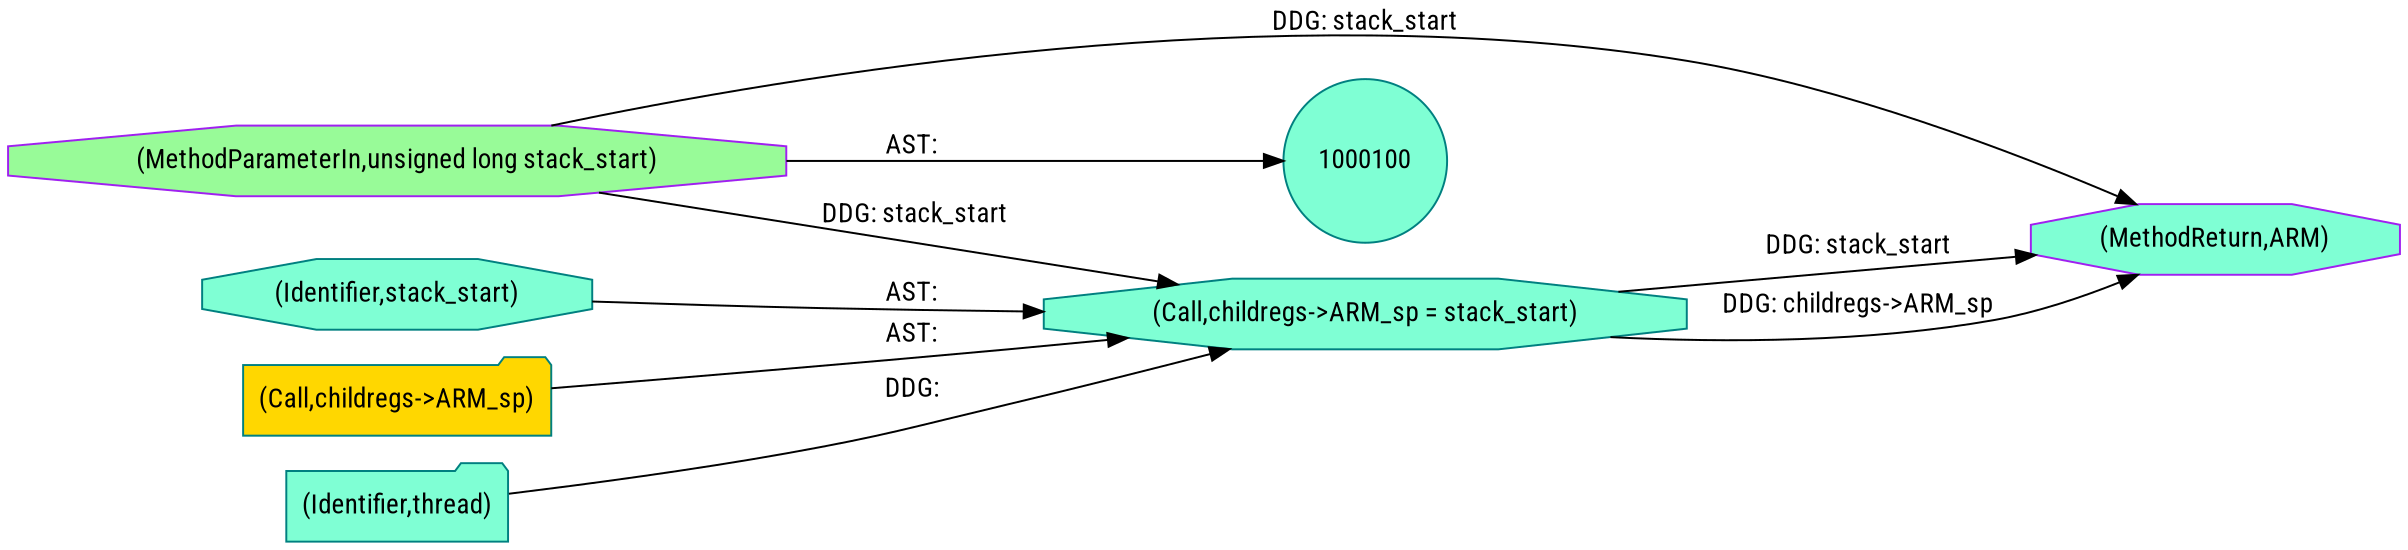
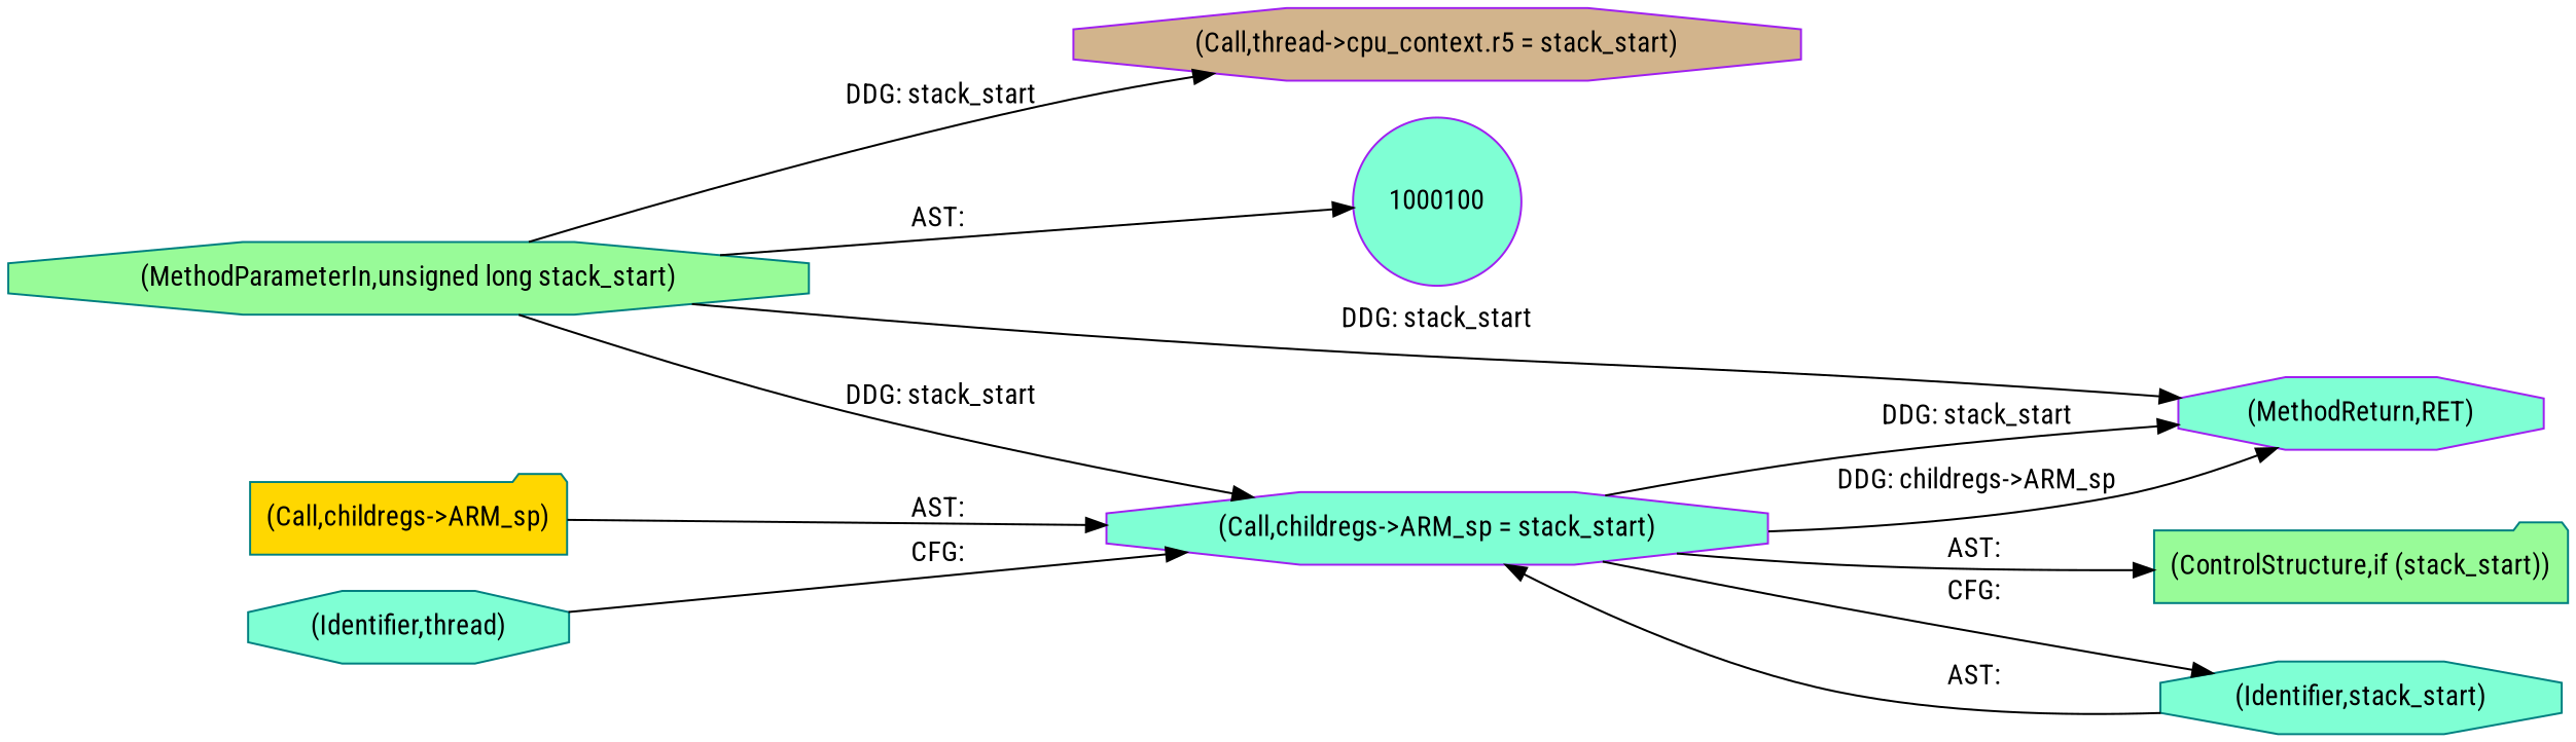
  digraph {
    fontname="Roboto Condensed"
    rankdir=LR
    node [color=teal fillcolor=aquamarine fontname="Roboto Condensed" shape=octagon style=filled]
    edge [fontname="Roboto Condensed"]
-   n1 [label="(Call,childregs->ARM_sp = stack_start)"]
-   n2 [color=purple label="(MethodReturn,ARM)"]
+   n1 [color=purple label="(Call,childregs->ARM_sp = stack_start)"]
+   n2 [color=purple label="(MethodReturn,RET)"]
+   n3 [fillcolor=palegreen label="(ControlStructure,if (stack_start))" shape=folder]
    n4 [label="(Identifier,stack_start)"]
-   n5 [color=purple fillcolor=palegreen label="(MethodParameterIn,unsigned long stack_start)"]
-   1000100 [shape=circle]
+   n5 [fillcolor=palegreen label="(MethodParameterIn,unsigned long stack_start)"]
+   n6 [color=purple fillcolor=tan label="(Call,thread->cpu_context.r5 = stack_start)"]
+   1000100 [color=purple shape=circle]
    n8 [fillcolor=gold label="(Call,childregs->ARM_sp)" shape=folder]
-   n9 [label="(Identifier,thread)" shape=folder]
+   n9 [label="(Identifier,thread)"]
    n1 -> n2 [label="DDG: stack_start"]
    n1 -> n2 [label="DDG: childregs->ARM_sp"]
+   n1 -> n3 [label="AST: "]
+   n1 -> n4 [label="CFG: "]
    n4 -> n1 [label="AST: "]
    n5 -> n1 [label="DDG: stack_start"]
    n5 -> n2 [label="DDG: stack_start"]
+   n5 -> n6 [label="DDG: stack_start"]
    n5 -> 1000100 [label="AST: "]
    n8 -> n1 [label="AST: "]
-   n9 -> n1 [label="DDG: "]
+   n9 -> n1 [label="CFG: "]
  }
